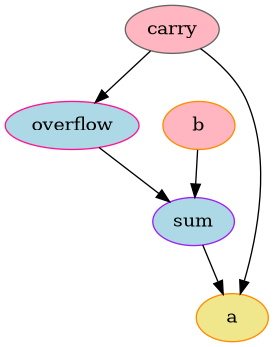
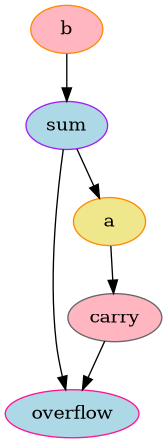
  strict digraph {
    node [color=darkorange complexity=3 fillcolor=lightpink importance=0.382353132987 rank=0.127451044329 style=filled]
    carry [color=gray40]
    overflow [color=deeppink complexity=0 fillcolor=lightblue importance=0.205882470005 rank=0.0]
    a [complexity=6 fillcolor=khaki importance=0.5 rank=0.0833333333333]
    sum [color=purple fillcolor=lightblue]
    b [complexity=6 importance=0.5 rank=0.0833333333333]
    carry -> overflow
-   carry -> a
-   overflow -> sum
+   a -> carry
+   sum -> overflow
    sum -> a
    b -> sum
  }
